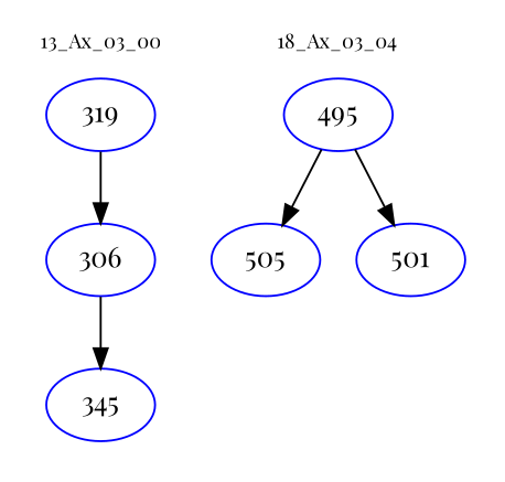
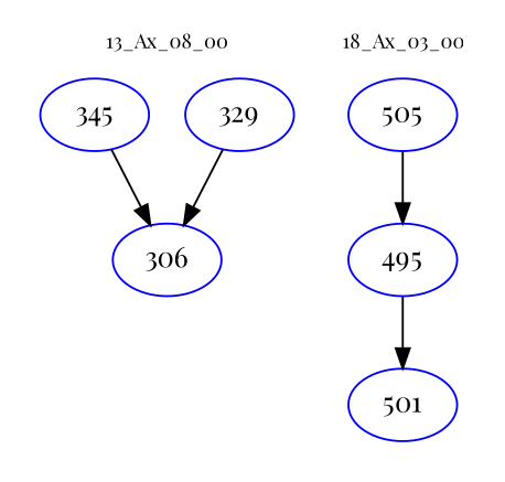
  digraph {
    fontname="Playfair Display"
    node [color=blue fontname="Playfair Display"]
    edge [color=black fontname="Playfair Display"]
-   n1 [label=319]
+   n1 [label=329]
    n2 [label=306]
    n3 [label=345]
    n4 [label=505]
    n5 [label=495]
    n6 [label=501]
    subgraph cluster_1 {
      color=white
      fontsize=10
-     label="13_Ax_03_00"
+     label="13_Ax_08_00"
      n1
      n2
      n3
    }
    subgraph cluster_2 {
      color=white
      fontsize=10
-     label="18_Ax_03_04"
+     label="18_Ax_03_00"
      n4
      n5
      n6
    }
    n1 -> n2
-   n2 -> n3
-   n5 -> n4
+   n3 -> n2
+   n4 -> n5
    n5 -> n6
  }
